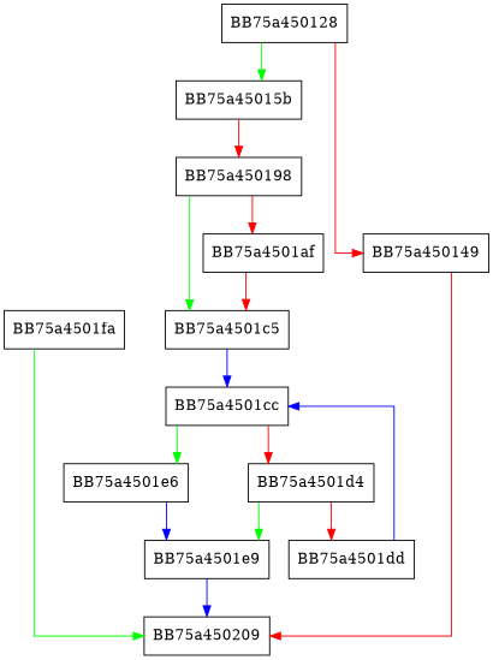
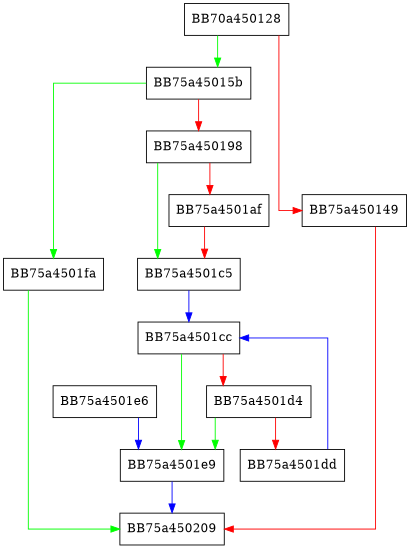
  digraph {
    splines=ortho
    node [shape=box]
    edge [color=red]
-   BB75a450128
+   BB75a450128 [label=BB70a450128]
    BB75a45015b
    BB75a450149
    BB75a4501fa
    BB75a450198
    BB75a450209
    BB75a4501c5
    BB75a4501af
    BB75a4501cc
    BB75a4501e6
    BB75a4501d4
    BB75a4501e9
    BB75a4501dd
    BB75a450128 -> BB75a45015b [color=green]
    BB75a450128 -> BB75a450149
+   BB75a45015b -> BB75a4501fa [color=green]
    BB75a45015b -> BB75a450198
    BB75a450149 -> BB75a450209
    BB75a4501fa -> BB75a450209 [color=green]
    BB75a450198 -> BB75a4501c5 [color=green]
    BB75a450198 -> BB75a4501af
    BB75a4501c5 -> BB75a4501cc [color=blue]
    BB75a4501af -> BB75a4501c5
-   BB75a4501cc -> BB75a4501e6 [color=green]
+   BB75a4501cc -> BB75a4501e9 [color=green]
    BB75a4501cc -> BB75a4501d4
    BB75a4501e6 -> BB75a4501e9 [color=blue]
    BB75a4501d4 -> BB75a4501e9 [color=green]
    BB75a4501d4 -> BB75a4501dd
    BB75a4501e9 -> BB75a450209 [color=blue]
    BB75a4501dd -> BB75a4501cc [color=blue]
  }
